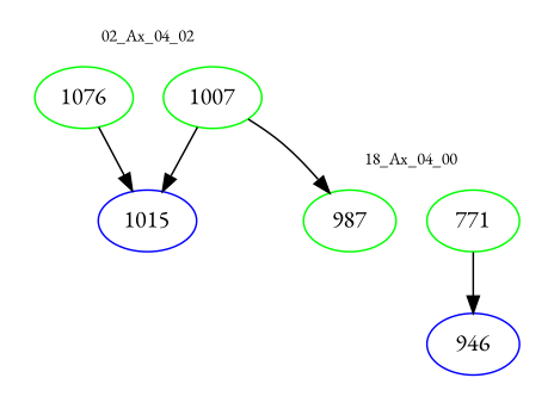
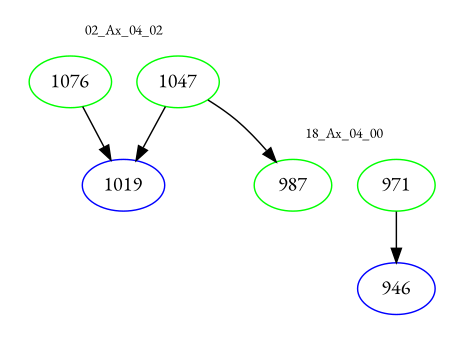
  digraph {
    fontname="EB Garamond"
    node [color=green fontname="EB Garamond"]
    edge [color=black fontname="EB Garamond"]
-   n1 [label=771]
+   n1 [label=971]
    n2 [color=blue label=946]
    n3 [label=987]
-   n4 [label=1007]
-   n5 [color=blue label=1015]
+   n4 [label=1047]
+   n5 [color=blue label=1019]
    n6 [label=1076]
    subgraph cluster_1 {
      color=white
      fontsize=10
      label="18_Ax_04_00"
      n1
      n2
      n3
    }
    subgraph cluster_2 {
      color=white
      fontsize=10
      label="02_Ax_04_02"
      n4
      n5
      n6
    }
    n1 -> n2
    n4 -> n3
    n4 -> n5
    n6 -> n5
  }
